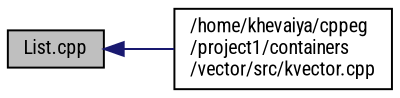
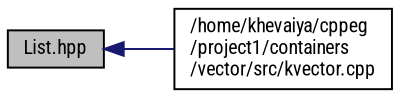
  digraph {
    rankdir=LR
    fontname="Roboto Condensed"
    node [color=black fontname="Roboto Condensed" fontsize=10 shape=record style=filled]
-   n1 [fillcolor=grey75 fontcolor=black height=0.2 label="List.cpp" width=0.4]
+   n1 [fillcolor=grey75 fontcolor=black height=0.2 label="List.hpp" width=0.4]
    n2 [fillcolor=white height=0.2 label="/home/khevaiya/cppeg\l/project1/containers\l/vector/src/kvector.cpp" width=0.4]
    n1 -> n2 [color=midnightblue dir=back fontname="Roboto Condensed" fontsize=10 labelfontname=Helvetica labelfontsize=10 style=solid]
  }
